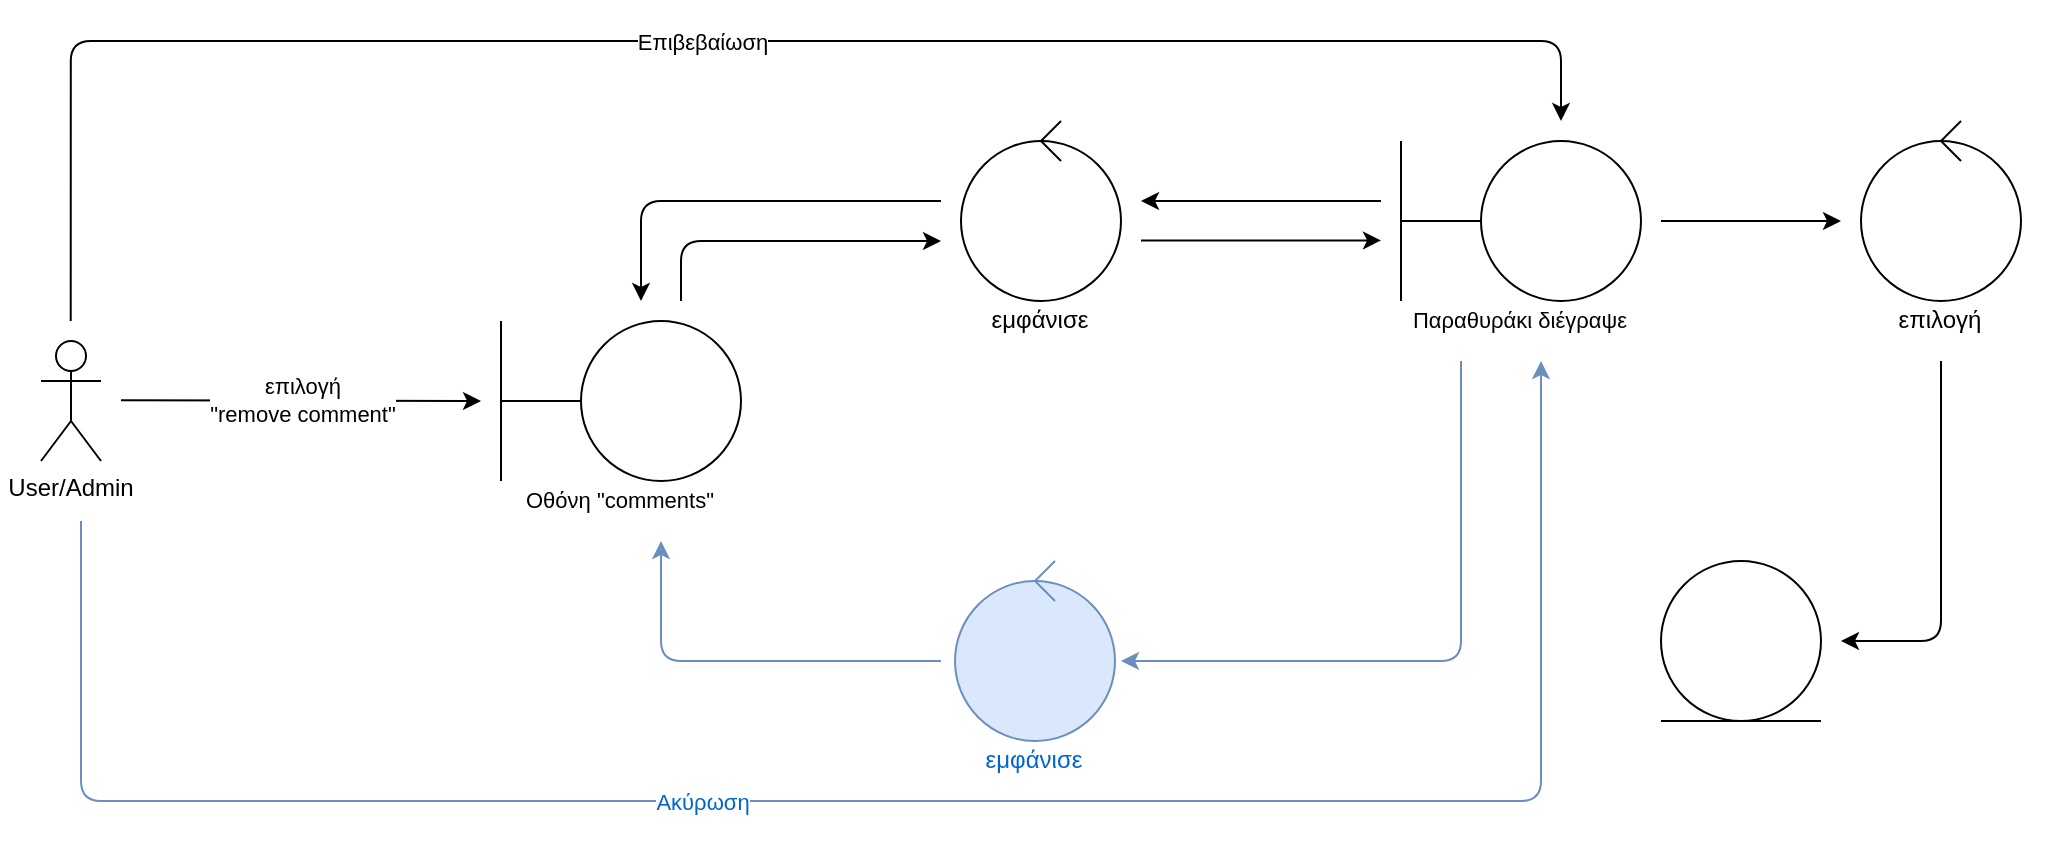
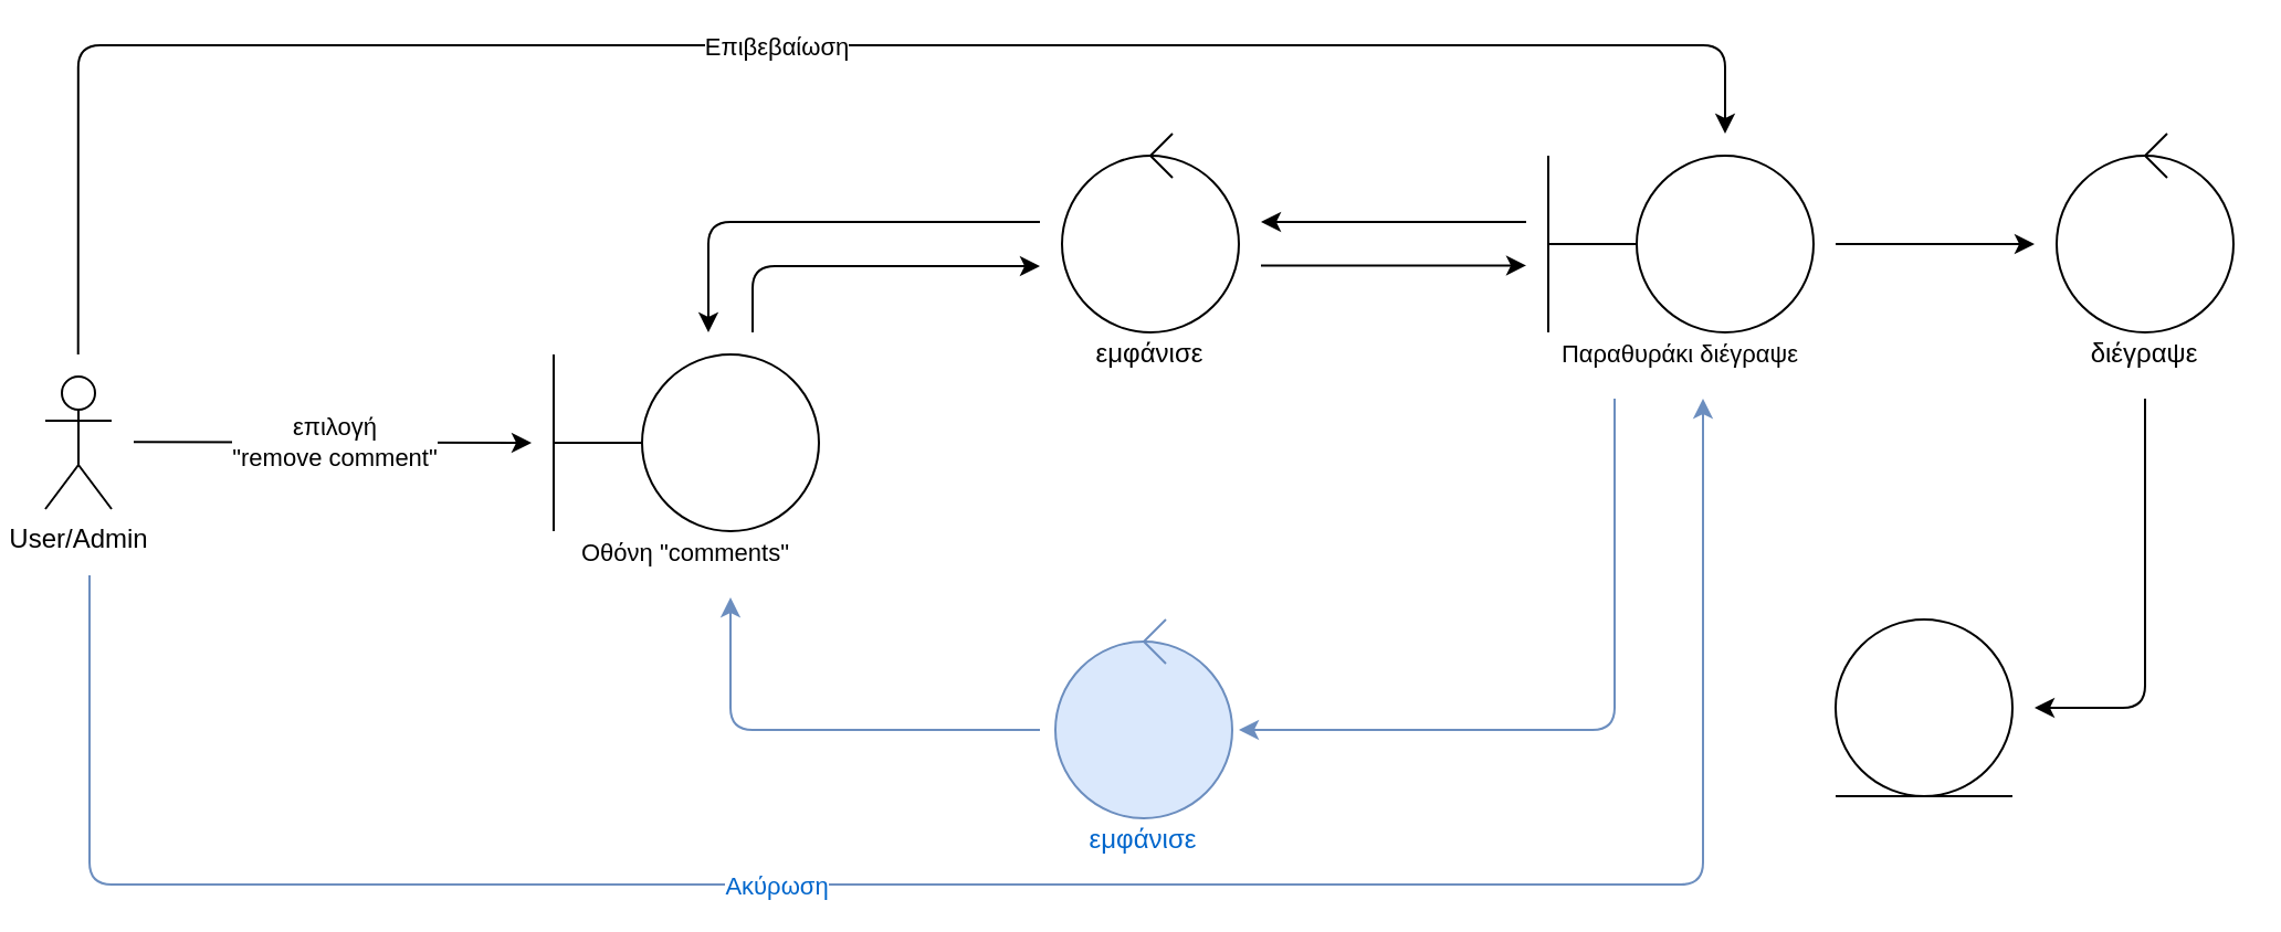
  <mxCell id="0" />
  <mxCell id="1" parent="0" />
  <mxCell id="2" value="" style="endArrow=classic;html=1;" parent="1" edge="1"><mxGeometry relative="1" as="geometry"><mxPoint x="60" y="199.58" as="sourcePoint" /><mxPoint x="240" y="200" as="targetPoint" /></mxGeometry></mxCell>
  <mxCell id="3" value="επιλογή&lt;br&gt;&quot;remove comment&quot;" style="edgeLabel;resizable=0;html=1;align=center;verticalAlign=middle;" parent="2" connectable="0" vertex="1"><mxGeometry relative="1" as="geometry"><mxPoint x="1" as="offset" /></mxGeometry></mxCell>
  <mxCell id="4" value="User/Admin" style="shape=umlActor;verticalLabelPosition=bottom;verticalAlign=top;html=1;outlineConnect=0;" parent="1" vertex="1"><mxGeometry x="20" y="170" width="30" height="60" as="geometry" /></mxCell>
  <mxCell id="5" value="" style="group" parent="1" vertex="1" connectable="0"><mxGeometry x="830" y="280" width="80" height="100" as="geometry" /></mxCell>
  <mxCell id="6" value="" style="ellipse;whiteSpace=wrap;html=1;aspect=fixed;" parent="5" vertex="1"><mxGeometry width="80" height="80" as="geometry" /></mxCell>
  <mxCell id="7" value="" style="endArrow=none;html=1;" parent="5" edge="1"><mxGeometry width="50" height="50" relative="1" as="geometry"><mxPoint y="80" as="sourcePoint" /><mxPoint x="80" y="80" as="targetPoint" /></mxGeometry></mxCell>
  <mxCell id="8" value="" style="group" parent="1" vertex="1" connectable="0"><mxGeometry x="250" y="160" width="120" height="100" as="geometry" /></mxCell>
  <mxCell id="9" value="" style="ellipse;whiteSpace=wrap;html=1;aspect=fixed;" parent="8" vertex="1"><mxGeometry x="40" width="80" height="80" as="geometry" /></mxCell>
  <mxCell id="10" value="" style="endArrow=none;html=1;" parent="8" edge="1"><mxGeometry width="50" height="50" relative="1" as="geometry"><mxPoint y="80" as="sourcePoint" /><mxPoint as="targetPoint" /></mxGeometry></mxCell>
  <mxCell id="11" value="&lt;font style=&quot;font-size: 11px&quot;&gt;Οθόνη &quot;comments&quot;&lt;/font&gt;" style="text;html=1;strokeColor=none;fillColor=none;align=center;verticalAlign=middle;whiteSpace=wrap;rounded=0;" parent="8" vertex="1"><mxGeometry y="80" width="120" height="20" as="geometry" /></mxCell>
  <mxCell id="12" value="" style="endArrow=none;html=1;" parent="8" edge="1"><mxGeometry width="50" height="50" relative="1" as="geometry"><mxPoint y="40" as="sourcePoint" /><mxPoint x="40" y="40" as="targetPoint" /></mxGeometry></mxCell>
  <mxCell id="13" value="" style="endArrow=classic;html=1;edgeStyle=orthogonalEdgeStyle;" parent="1" edge="1"><mxGeometry width="50" height="50" relative="1" as="geometry"><mxPoint x="340" y="150" as="sourcePoint" /><mxPoint x="470" y="120" as="targetPoint" /><Array as="points"><mxPoint x="340" y="150" /><mxPoint x="340" y="120" /></Array></mxGeometry></mxCell>
  <mxCell id="14" value="" style="group" parent="1" vertex="1" connectable="0"><mxGeometry x="477" y="280" width="80" height="110" as="geometry" /></mxCell>
  <mxCell id="15" value="" style="ellipse;whiteSpace=wrap;html=1;aspect=fixed;fillColor=#dae8fc;strokeColor=#6c8ebf;" parent="14" vertex="1"><mxGeometry y="10" width="80" height="80" as="geometry" /></mxCell>
  <mxCell id="16" value="" style="endArrow=none;html=1;fillColor=#dae8fc;strokeColor=#6c8ebf;" parent="14" edge="1"><mxGeometry width="50" height="50" relative="1" as="geometry"><mxPoint x="40" y="10" as="sourcePoint" /><mxPoint x="50" as="targetPoint" /></mxGeometry></mxCell>
  <mxCell id="17" value="" style="endArrow=none;html=1;fillColor=#dae8fc;strokeColor=#6c8ebf;" parent="14" edge="1"><mxGeometry width="50" height="50" relative="1" as="geometry"><mxPoint x="50" y="20" as="sourcePoint" /><mxPoint x="40" y="10" as="targetPoint" /></mxGeometry></mxCell>
  <mxCell id="18" value="&lt;font color=&quot;#0066cc&quot;&gt;εμφάνισε&lt;/font&gt;" style="text;html=1;strokeColor=none;fillColor=none;align=center;verticalAlign=middle;whiteSpace=wrap;rounded=0;" parent="14" vertex="1"><mxGeometry y="90" width="80" height="20" as="geometry" /></mxCell>
  <mxCell id="19" value="" style="endArrow=classic;html=1;edgeStyle=orthogonalEdgeStyle;fillColor=#dae8fc;strokeColor=#6c8ebf;" parent="1" edge="1"><mxGeometry width="50" height="50" relative="1" as="geometry"><mxPoint x="470" y="330" as="sourcePoint" /><mxPoint x="330" y="270" as="targetPoint" /><Array as="points"><mxPoint x="330" y="330" /><mxPoint x="330" y="270" /></Array></mxGeometry></mxCell>
  <mxCell id="20" value="" style="group" parent="1" vertex="1" connectable="0"><mxGeometry x="700" y="70" width="120" height="100" as="geometry" /></mxCell>
  <mxCell id="21" value="" style="ellipse;whiteSpace=wrap;html=1;aspect=fixed;" parent="20" vertex="1"><mxGeometry x="40" width="80" height="80" as="geometry" /></mxCell>
  <mxCell id="22" value="" style="endArrow=none;html=1;" parent="20" edge="1"><mxGeometry width="50" height="50" relative="1" as="geometry"><mxPoint y="80" as="sourcePoint" /><mxPoint as="targetPoint" /></mxGeometry></mxCell>
  <mxCell id="23" value="&lt;font style=&quot;font-size: 11px&quot;&gt;Παραθυράκι διέγραψε&lt;/font&gt;" style="text;html=1;strokeColor=none;fillColor=none;align=center;verticalAlign=middle;whiteSpace=wrap;rounded=0;" parent="20" vertex="1"><mxGeometry y="80" width="120" height="20" as="geometry" /></mxCell>
  <mxCell id="24" value="" style="endArrow=none;html=1;" parent="20" edge="1"><mxGeometry width="50" height="50" relative="1" as="geometry"><mxPoint y="40" as="sourcePoint" /><mxPoint x="40" y="40" as="targetPoint" /></mxGeometry></mxCell>
  <mxCell id="25" value="" style="endArrow=classic;html=1;" parent="1" edge="1"><mxGeometry width="50" height="50" relative="1" as="geometry"><mxPoint x="570" y="119.71" as="sourcePoint" /><mxPoint x="690" y="119.71" as="targetPoint" /></mxGeometry></mxCell>
  <mxCell id="26" value="" style="endArrow=classic;html=1;edgeStyle=orthogonalEdgeStyle;fillColor=#dae8fc;strokeColor=#6c8ebf;" parent="1" edge="1"><mxGeometry relative="1" as="geometry"><mxPoint x="730" y="180" as="sourcePoint" /><mxPoint x="560" y="330" as="targetPoint" /><Array as="points"><mxPoint x="730" y="330" /></Array></mxGeometry></mxCell>
  <mxCell id="27" value="" style="group" parent="1" vertex="1" connectable="0"><mxGeometry x="930" y="60" width="80" height="110" as="geometry" /></mxCell>
  <mxCell id="28" value="" style="ellipse;whiteSpace=wrap;html=1;aspect=fixed;" parent="27" vertex="1"><mxGeometry y="10" width="80" height="80" as="geometry" /></mxCell>
  <mxCell id="29" value="" style="endArrow=none;html=1;" parent="27" edge="1"><mxGeometry width="50" height="50" relative="1" as="geometry"><mxPoint x="40" y="10" as="sourcePoint" /><mxPoint x="50" as="targetPoint" /></mxGeometry></mxCell>
  <mxCell id="30" value="" style="endArrow=none;html=1;" parent="27" edge="1"><mxGeometry width="50" height="50" relative="1" as="geometry"><mxPoint x="50" y="20" as="sourcePoint" /><mxPoint x="40" y="10" as="targetPoint" /></mxGeometry></mxCell>
- <mxCell id="31" value="επιλογή" style="text;html=1;strokeColor=none;fillColor=none;align=center;verticalAlign=middle;whiteSpace=wrap;rounded=0;" parent="27" vertex="1"><mxGeometry y="90" width="80" height="20" as="geometry" /></mxCell>
+ <mxCell id="31" value="διέγραψε" style="text;html=1;strokeColor=none;fillColor=none;align=center;verticalAlign=middle;whiteSpace=wrap;rounded=0;" parent="27" vertex="1"><mxGeometry y="90" width="80" height="20" as="geometry" /></mxCell>
  <mxCell id="32" value="" style="endArrow=classic;html=1;" parent="1" edge="1"><mxGeometry relative="1" as="geometry"><mxPoint x="830" y="110" as="sourcePoint" /><mxPoint x="920" y="110" as="targetPoint" /></mxGeometry></mxCell>
  <mxCell id="33" value="" style="endArrow=classic;html=1;edgeStyle=orthogonalEdgeStyle;" parent="1" edge="1"><mxGeometry width="50" height="50" relative="1" as="geometry"><mxPoint x="970" y="180" as="sourcePoint" /><mxPoint x="920" y="320" as="targetPoint" /><Array as="points"><mxPoint x="970" y="320" /></Array></mxGeometry></mxCell>
  <mxCell id="34" value="" style="group" parent="1" vertex="1" connectable="0"><mxGeometry x="480" y="60" width="80" height="110" as="geometry" /></mxCell>
  <mxCell id="35" value="" style="ellipse;whiteSpace=wrap;html=1;aspect=fixed;" parent="34" vertex="1"><mxGeometry y="10" width="80" height="80" as="geometry" /></mxCell>
  <mxCell id="36" value="" style="endArrow=none;html=1;" parent="34" edge="1"><mxGeometry width="50" height="50" relative="1" as="geometry"><mxPoint x="40" y="10" as="sourcePoint" /><mxPoint x="50" as="targetPoint" /></mxGeometry></mxCell>
  <mxCell id="37" value="" style="endArrow=none;html=1;" parent="34" edge="1"><mxGeometry width="50" height="50" relative="1" as="geometry"><mxPoint x="50" y="20" as="sourcePoint" /><mxPoint x="40" y="10" as="targetPoint" /></mxGeometry></mxCell>
  <mxCell id="38" value="εμφάνισε" style="text;html=1;strokeColor=none;fillColor=none;align=center;verticalAlign=middle;whiteSpace=wrap;rounded=0;" parent="34" vertex="1"><mxGeometry y="90" width="80" height="20" as="geometry" /></mxCell>
  <mxCell id="39" value="" style="endArrow=classic;html=1;edgeStyle=orthogonalEdgeStyle;fillColor=#dae8fc;strokeColor=#6c8ebf;" parent="1" edge="1"><mxGeometry relative="1" as="geometry"><mxPoint x="40" y="260" as="sourcePoint" /><mxPoint x="770" y="180" as="targetPoint" /><Array as="points"><mxPoint x="40" y="400" /><mxPoint x="770" y="400" /></Array></mxGeometry></mxCell>
  <mxCell id="40" value="&lt;font color=&quot;#0066cc&quot;&gt;Ακύρωση&lt;/font&gt;" style="edgeLabel;resizable=0;html=1;align=center;verticalAlign=middle;" parent="39" connectable="0" vertex="1"><mxGeometry relative="1" as="geometry"><mxPoint x="-95" as="offset" /></mxGeometry></mxCell>
  <mxCell id="41" value="" style="endArrow=classic;html=1;edgeStyle=orthogonalEdgeStyle;" parent="1" edge="1"><mxGeometry relative="1" as="geometry"><mxPoint x="34.857" y="160" as="sourcePoint" /><mxPoint x="780" y="60" as="targetPoint" /><Array as="points"><mxPoint x="35" y="20" /><mxPoint x="780" y="20" /></Array></mxGeometry></mxCell>
  <mxCell id="42" value="Επιβεβαίωση" style="edgeLabel;resizable=0;html=1;align=center;verticalAlign=middle;" parent="41" connectable="0" vertex="1"><mxGeometry relative="1" as="geometry"><mxPoint x="-7" as="offset" /></mxGeometry></mxCell>
  <mxCell id="43" value="" style="endArrow=classic;html=1;" parent="1" edge="1"><mxGeometry width="50" height="50" relative="1" as="geometry"><mxPoint x="690" y="100" as="sourcePoint" /><mxPoint x="570" y="100" as="targetPoint" /></mxGeometry></mxCell>
  <mxCell id="44" value="" style="endArrow=classic;html=1;edgeStyle=orthogonalEdgeStyle;" parent="1" edge="1"><mxGeometry width="50" height="50" relative="1" as="geometry"><mxPoint x="470" y="100" as="sourcePoint" /><mxPoint x="320" y="150" as="targetPoint" /><Array as="points"><mxPoint x="320" y="100" /><mxPoint x="320" y="150" /></Array></mxGeometry></mxCell>
